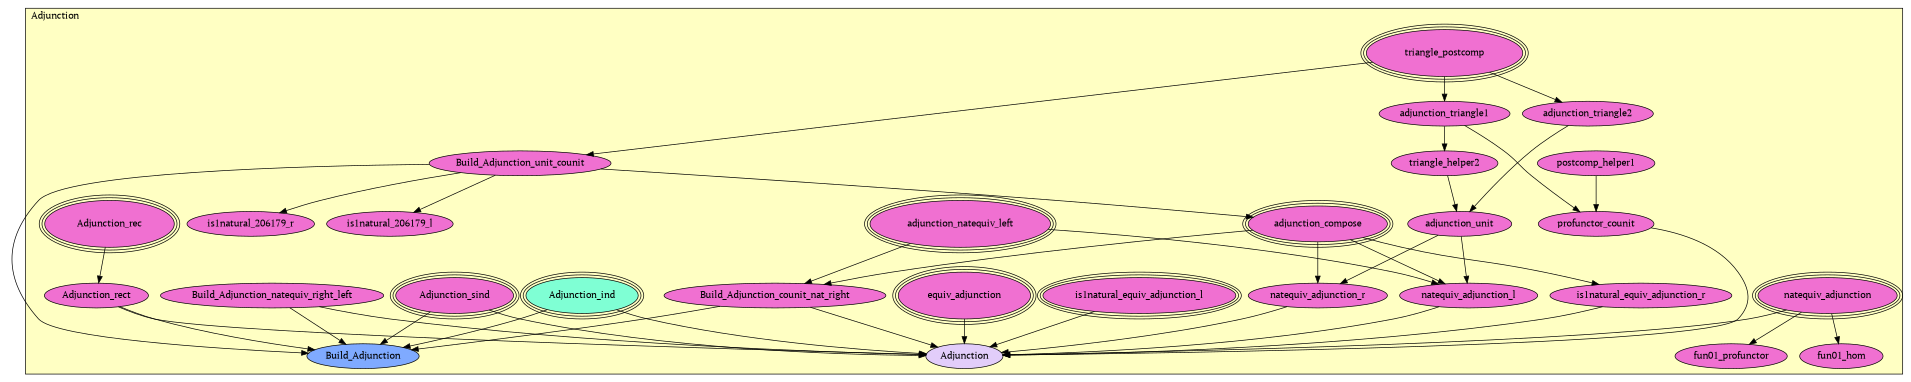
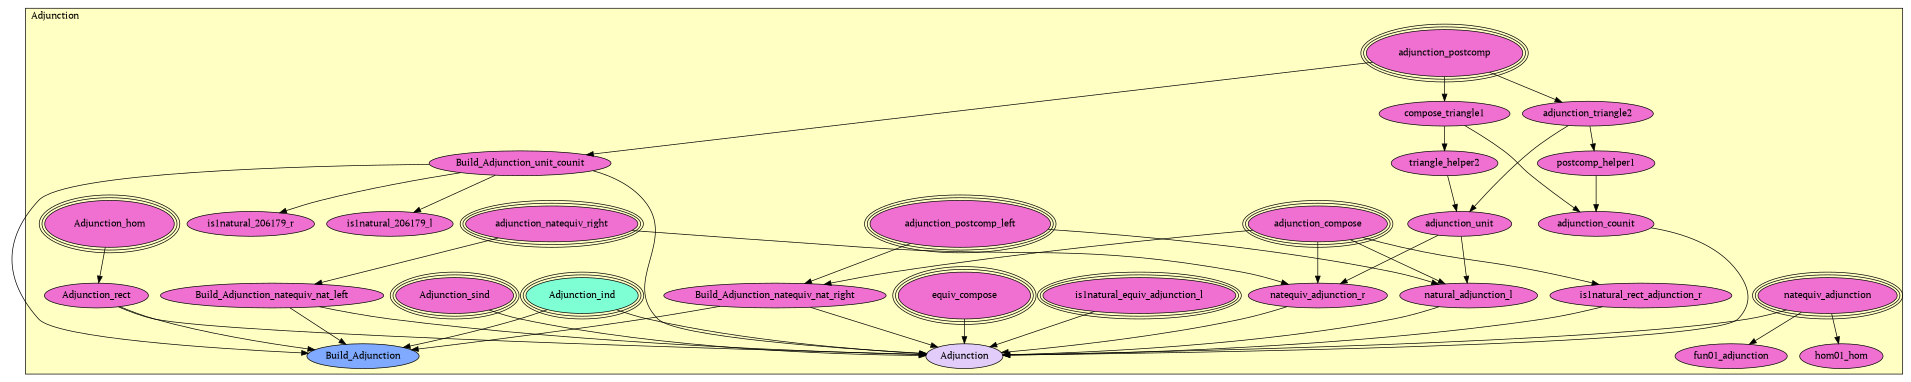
  digraph {
    fontname="PT Serif"
    node [fillcolor="#F070D1" fontname="PT Serif" style=filled]
    edge [fontname="PT Serif"]
-   n2 [label=adjunction_natequiv_left peripheries=3]
+   n1 [label=adjunction_natequiv_right peripheries=3]
+   n2 [label=adjunction_postcomp_left peripheries=3]
    n3 [label=adjunction_compose peripheries=3]
-   n4 [label=triangle_postcomp peripheries=3]
+   n4 [label=adjunction_postcomp peripheries=3]
    n5 [label=Build_Adjunction_unit_counit]
    n6 [label="is1natural_\206\179_r"]
    n7 [label="is1natural_\206\179_l"]
-   n8 [label=Build_Adjunction_counit_nat_right]
-   n9 [label=Build_Adjunction_natequiv_right_left]
+   n8 [label=Build_Adjunction_natequiv_nat_right]
+   n9 [label=Build_Adjunction_natequiv_nat_left]
    n10 [label=adjunction_triangle2]
-   n11 [label=adjunction_triangle1]
+   n11 [label=compose_triangle1]
    n12 [label=triangle_helper2]
    n13 [label=postcomp_helper1]
    n14 [label=adjunction_unit]
-   n15 [label=profunctor_counit]
+   n15 [label=adjunction_counit]
    n16 [label=natequiv_adjunction peripheries=3]
    n17 [label=natequiv_adjunction_r]
-   n18 [label=natequiv_adjunction_l]
-   n19 [label=fun01_hom]
-   n20 [label=fun01_profunctor]
-   n21 [label=is1natural_equiv_adjunction_r]
+   n18 [label=natural_adjunction_l]
+   n19 [label=hom01_hom]
+   n20 [label=fun01_adjunction]
+   n21 [label=is1natural_rect_adjunction_r]
    n22 [label=is1natural_equiv_adjunction_l peripheries=3]
-   n23 [label=equiv_adjunction peripheries=3]
+   n23 [label=equiv_compose peripheries=3]
    n24 [label=Adjunction_sind peripheries=3]
-   n25 [label=Adjunction_rec peripheries=3]
+   n25 [label=Adjunction_hom peripheries=3]
    n26 [fillcolor="#7FFFD4" label=Adjunction_ind peripheries=3]
    n27 [label=Adjunction_rect]
    n28 [fillcolor="#7FAAFF" label=Build_Adjunction]
    n29 [fillcolor="#E2CDFA" label=Adjunction]
    subgraph cluster_1 {
      fillcolor="#FFFFC3"
      label=Adjunction
      labeljust=l
      style=filled
+     n1
      n2
      n3
      n4
      n5
      n6
      n7
      n8
      n9
      n10
      n11
      n12
      n13
      n14
      n15
      n16
      n17
      n18
      n19
      n20
      n21
      n22
      n23
      n24
      n25
      n26
      n27
      n28
      n29
    }
+   n1 -> n9
+   n1 -> n17
    n2 -> n8
    n2 -> n18
    n3 -> n8
    n3 -> n17
    n3 -> n18
    n3 -> n21
    n4 -> n5
    n4 -> n10
    n4 -> n11
    n5 -> n6
    n5 -> n7
    n5 -> n28
-   n5 -> n3
+   n5 -> n29
    n8 -> n28
    n8 -> n29
    n9 -> n28
    n9 -> n29
+   n10 -> n13
    n10 -> n14
    n11 -> n12
    n11 -> n15
    n12 -> n14
    n13 -> n15
    n14 -> n17
    n14 -> n18
    n15 -> n29
    n16 -> n19
    n16 -> n20
    n16 -> n29
    n17 -> n29
    n18 -> n29
    n21 -> n29
    n22 -> n29
    n23 -> n29
-   n24 -> n28
    n24 -> n29
    n25 -> n27
    n26 -> n28
    n26 -> n29
    n27 -> n28
    n27 -> n29
  }
